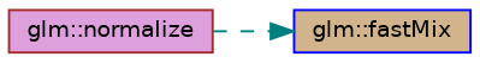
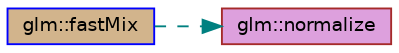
  digraph {
    rankdir=LR
    fontname="DejaVu Sans"
    node [fontname="DejaVu Sans" fontsize=10 shape=record style=filled]
    n1 [color=blue fillcolor=tan fontcolor=black height=0.2 label="glm::fastMix" width=0.4]
    n2 [color=brown fillcolor=plum height=0.2 label="glm::normalize" width=0.4]
-   n2 -> n1 [color=teal fontname="DejaVu Sans" fontsize=10 labelfontname=Helvetica labelfontsize=10 style=dashed]
+   n1 -> n2 [color=teal fontname="DejaVu Sans" fontsize=10 labelfontname=Helvetica labelfontsize=10 style=dashed]
  }
